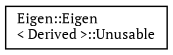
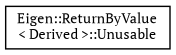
  digraph {
    rankdir=LR
    fontname="PT Serif"
-   n1 [color=black fillcolor=white fontname="PT Serif" fontsize=10 height=0.2 label="Eigen::Eigen\l\< Derived \>::Unusable" shape=record style=filled width=0.4]
+   n1 [color=black fillcolor=white fontname="PT Serif" fontsize=10 height=0.2 label="Eigen::ReturnByValue\l\< Derived \>::Unusable" shape=record style=filled width=0.4]
  }
